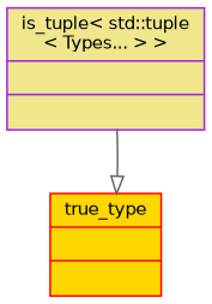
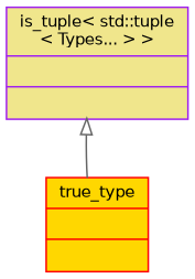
  digraph {
    node [fontname=Helvetica fontsize=10 shape=record style=filled]
    n1 [color=purple fillcolor=khaki fontcolor=black height=0.2 label="{is_tuple\< std::tuple\l\< Types... \> \>\n||}" width=0.4]
    n2 [color=red fillcolor=gold height=0.2 label="{true_type\n||}" width=0.4]
-   n2 -> n1 [arrowtail=onormal color=gray40 dir=back fontname=Helvetica fontsize=10 labelfontname=Helvetica labelfontsize=10 style=solid]
+   n1 -> n2 [arrowtail=onormal color=gray40 dir=back fontname=Helvetica fontsize=10 labelfontname=Helvetica labelfontsize=10 style=solid]
  }
